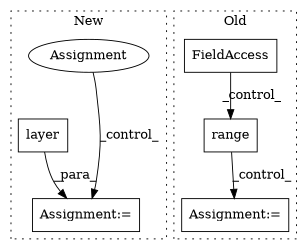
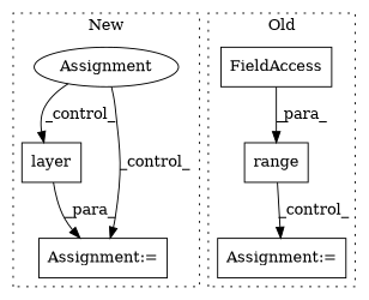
  digraph {
    node [a=32 l="6,1" shape=box]
    n1 [label=layer s="785,792"]
    n2 [a=42 label=Assignment shape=ellipse l=""]
    n3 [a=7 l=1 label="Assignment:=" s=784]
    n4 [label=range s="766,787"]
    n5 [a=22 l=15 label=FieldAccess s=772]
    n6 [a=7 l="57,2" label="Assignment:=" s="798,890"]
    subgraph cluster_1 {
      label=New
      style=dotted
      n1
      n2
      n3
    }
    subgraph cluster_2 {
      label=Old
      style=dotted
      n4
      n5
      n6
    }
    n1 -> n3 [label=_para_]
+   n2 -> n1 [label=_control_]
    n2 -> n3 [label=_control_]
    n4 -> n6 [label=_control_]
-   n5 -> n4 [label=_control_]
+   n5 -> n4 [label=_para_]
  }
